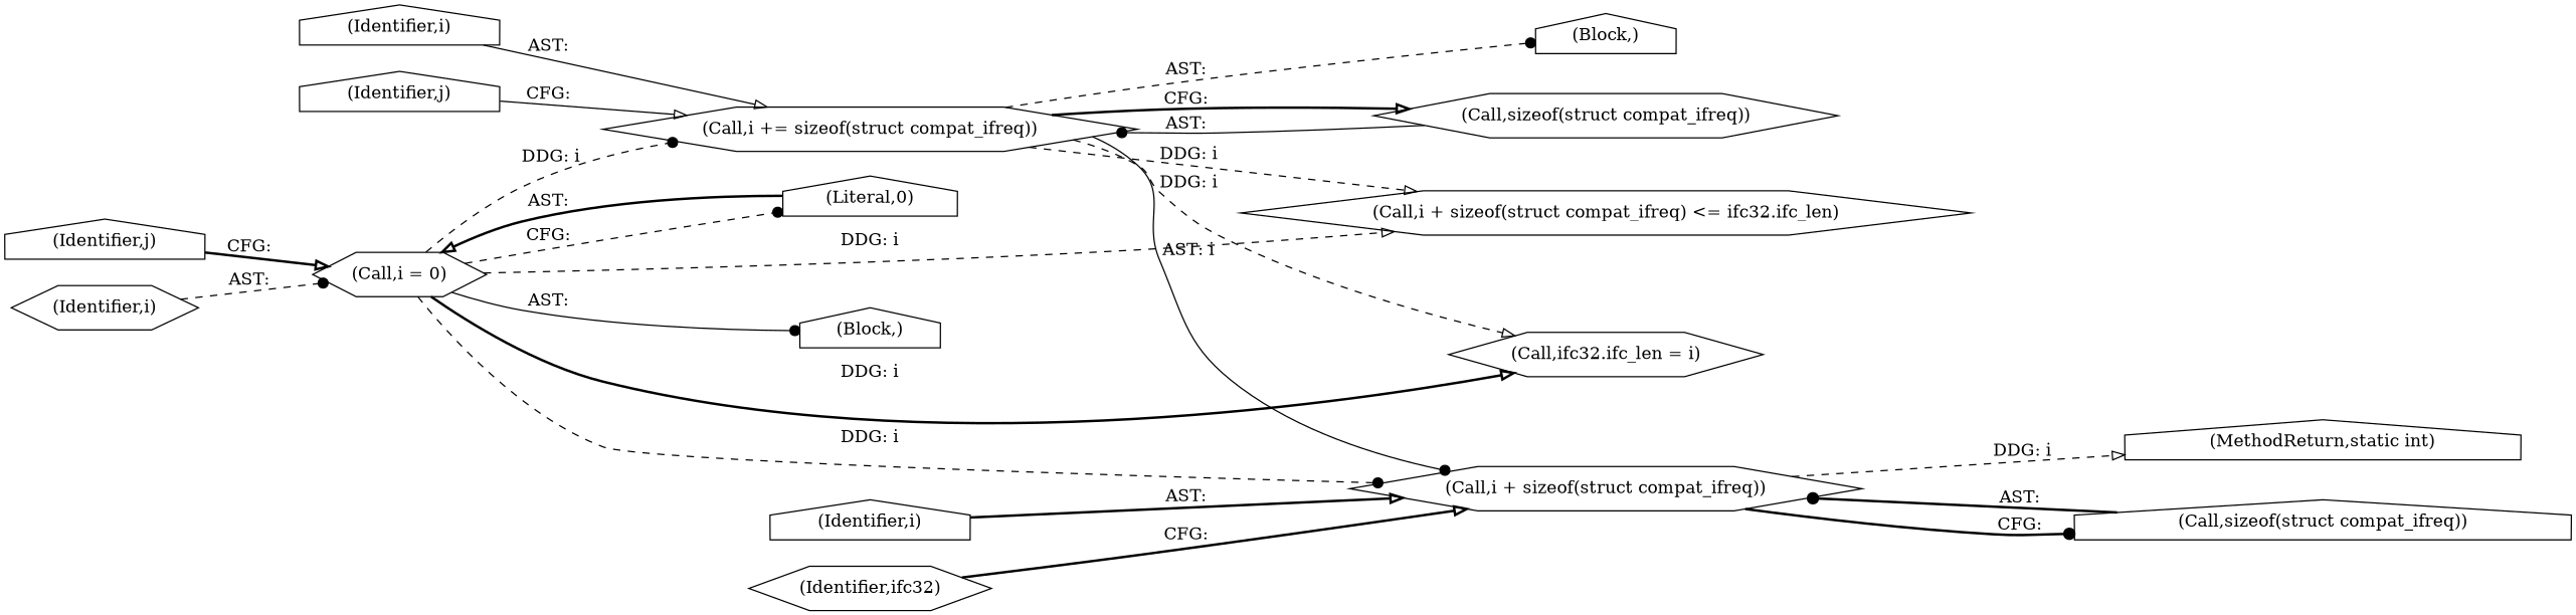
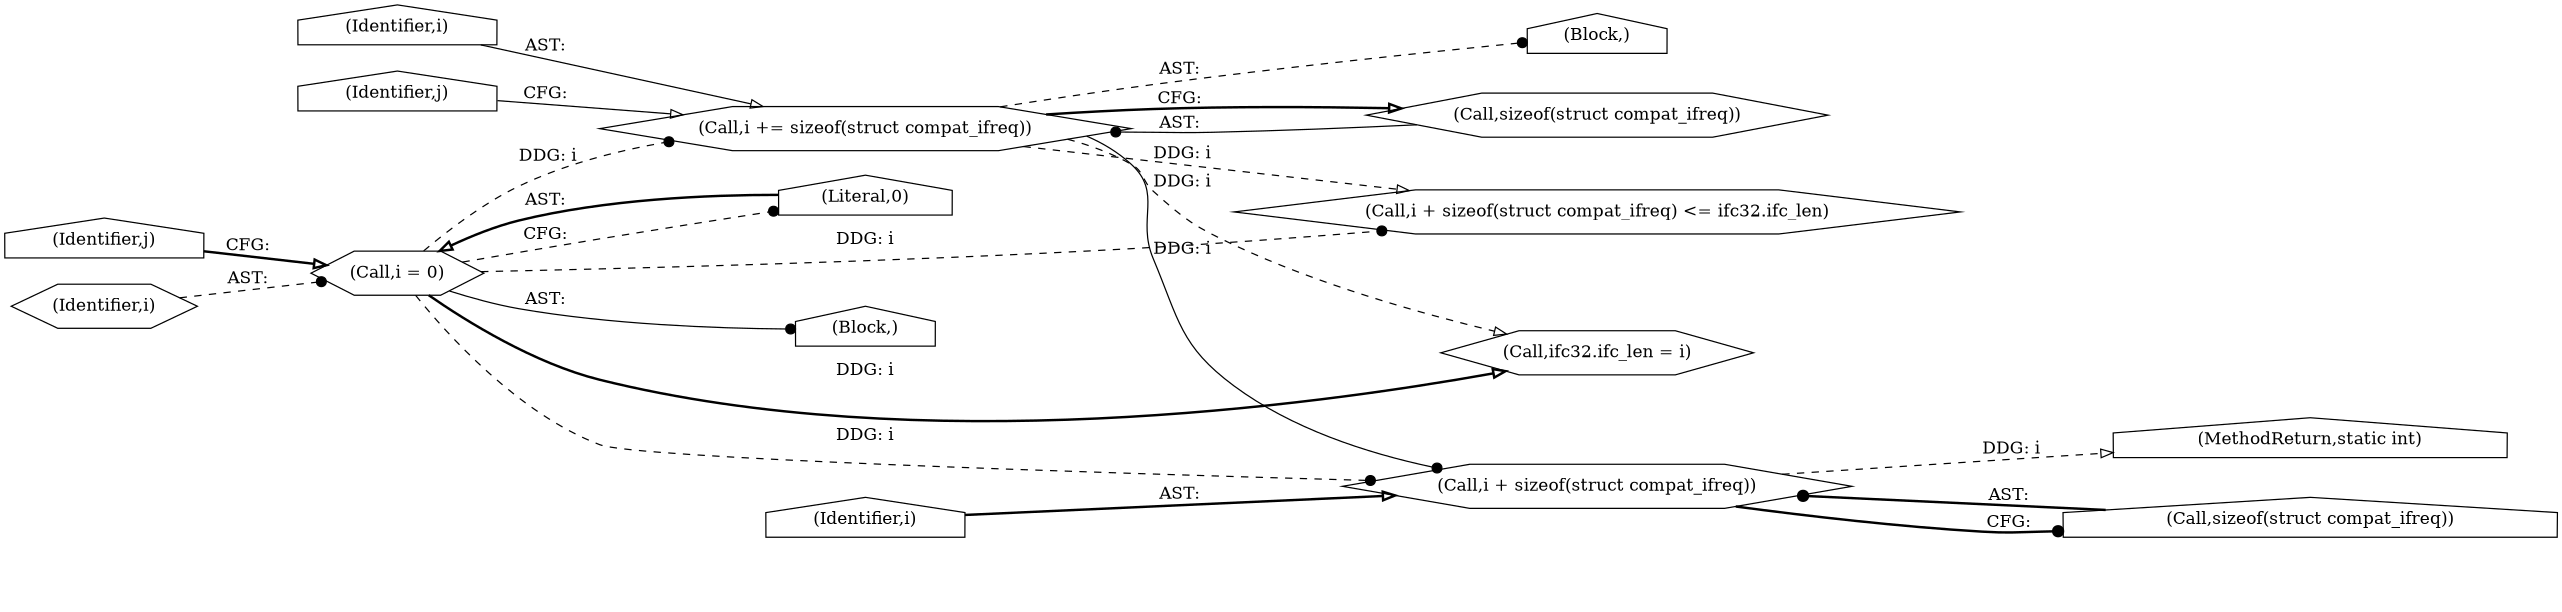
  digraph {
    rankdir=LR
    node [shape=house]
    edge [arrowhead=onormal style=dashed]
    n1 [label="(Call,i + sizeof(struct compat_ifreq))" shape=hexagon]
    n2 [label="(MethodReturn,static int)"]
    n3 [label="(Call,sizeof(struct compat_ifreq))"]
    n4 [label="(Call,i + sizeof(struct compat_ifreq) <= ifc32.ifc_len)" shape=hexagon]
    n5 [label="(Call,i += sizeof(struct compat_ifreq))" shape=hexagon]
    n6 [label="(Block,)"]
    n7 [label="(Call,sizeof(struct compat_ifreq))" shape=hexagon]
    n8 [label="(Call,ifc32.ifc_len = i)" shape=hexagon]
    n9 [label="(Call,i = 0)" shape=hexagon]
    n10 [label="(Block,)"]
    n11 [label="(Literal,0)"]
    n12 [label="(Identifier,i)"]
-   n13 [label="(Identifier,ifc32)" shape=hexagon]
    n14 [label="(Identifier,j)"]
    n15 [label="(Identifier,j)"]
    n16 [label="(Identifier,i)" shape=hexagon]
    n17 [label="(Identifier,i)"]
    n1 -> n2 [label="DDG: i"]
    n1 -> n3 [arrowhead=dot label="CFG: " style=bold]
    n3 -> n1 [arrowhead=dot label="AST: " style=bold]
-   n5 -> n1 [arrowhead=dot label="AST: i" style=solid]
+   n5 -> n1 [arrowhead=dot label="DDG: i" style=solid]
    n5 -> n4 [label="DDG: i"]
    n5 -> n6 [arrowhead=dot label="AST: "]
    n5 -> n7 [label="CFG: " style=bold]
    n5 -> n8 [label="DDG: i"]
    n7 -> n5 [arrowhead=dot label="AST: " style=solid]
    n9 -> n1 [arrowhead=dot label="DDG: i"]
-   n9 -> n4 [label="DDG: i"]
+   n9 -> n4 [arrowhead=dot label="DDG: i"]
    n9 -> n5 [arrowhead=dot label="DDG: i"]
    n9 -> n8 [label="DDG: i" style=bold]
    n9 -> n10 [arrowhead=dot label="AST: " style=solid]
    n9 -> n11 [arrowhead=dot label="CFG: "]
    n11 -> n9 [label="AST: " style=bold]
    n12 -> n1 [label="AST: " style=bold]
-   n13 -> n1 [label="CFG: " style=bold]
    n14 -> n9 [label="CFG: " style=bold]
    n15 -> n5 [label="CFG: " style=solid]
    n16 -> n9 [arrowhead=dot label="AST: "]
    n17 -> n5 [label="AST: " style=solid]
  }
